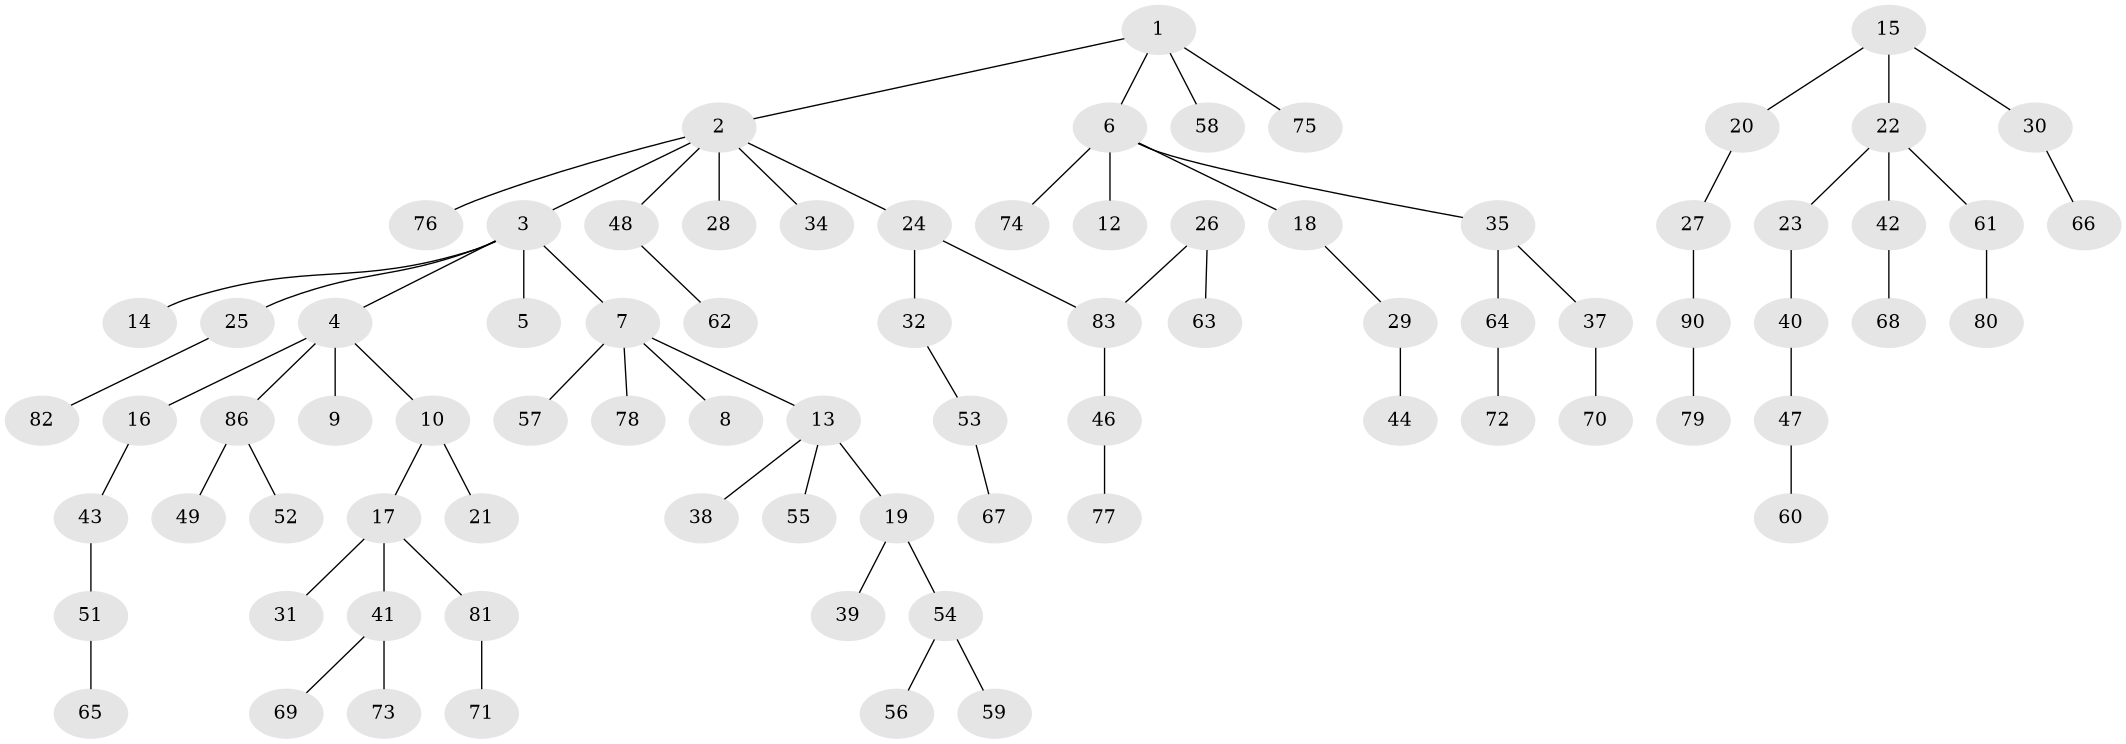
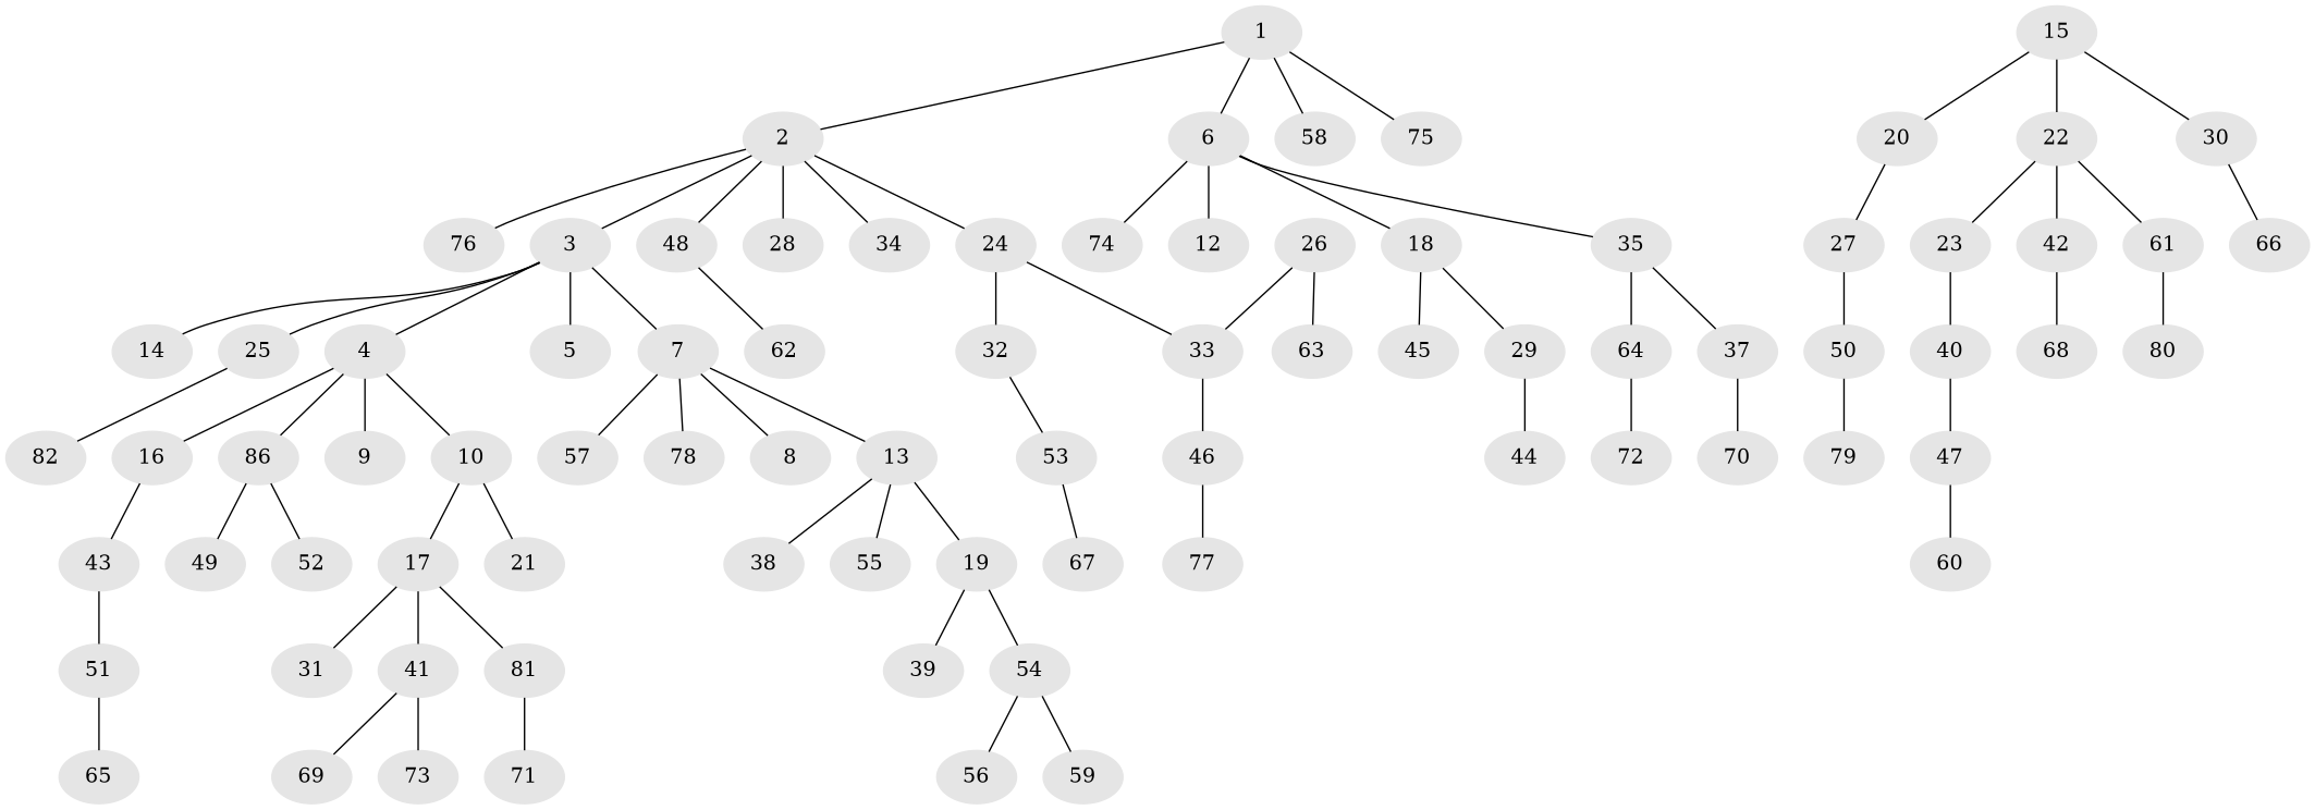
  graph {
    node [color=gray90 style=filled]
    edge [weight=1.0]
    1
    2
    6
    58
    75
    3
    24
    28
    34
    48
    76
    12
    18
    35
    74
    4
    5
    7
    14
    25
    32
-   33 [label=83]
+   33
    62
    9
    10
    16
    n27 [label=86]
    8
    13
    57
    78
    82
    17
    21
    43
    49
    52
    29
+   45
    37
    64
    19
    38
    55
    31
    41
    81
    15
    20
    22
    30
    39
    54
    27
    23
    42
    61
    66
    51
    69
    73
    71
    44
    56
    59
-   50 [label=90]
+   50
    40
    68
    80
    47
    26
    63
    53
    46
    79
    67
    77
    70
    72
    60
    65
    1 -- 2
    1 -- 6
    1 -- 58
    1 -- 75
    2 -- 3
    2 -- 24
    2 -- 28
    2 -- 34
    2 -- 48
    2 -- 76
    6 -- 12
    6 -- 18
    6 -- 35
    6 -- 74
    3 -- 4
    3 -- 5
    3 -- 7
    3 -- 14
    3 -- 25
    24 -- 32
    24 -- 33
    48 -- 62
    18 -- 29
+   18 -- 45
    35 -- 37
    35 -- 64
    4 -- 9 [weight=2.0]
    4 -- 10
    4 -- 16
    4 -- n27
    7 -- 8
    7 -- 13
    7 -- 57
    7 -- 78
    25 -- 82
    32 -- 53
    33 -- 46
    10 -- 17
    10 -- 21 [weight=2.0]
    16 -- 43
    n27 -- 49
    n27 -- 52
    13 -- 19
    13 -- 38
    13 -- 55
    17 -- 31
    17 -- 41
    17 -- 81
    43 -- 51
    29 -- 44
    37 -- 70
    64 -- 72
    19 -- 39
    19 -- 54
    41 -- 69
    41 -- 73
    81 -- 71
    15 -- 20
    15 -- 22
    15 -- 30
    20 -- 27
    22 -- 23
    22 -- 42
    22 -- 61
    30 -- 66
    54 -- 56
    54 -- 59
    27 -- 50
    23 -- 40
    42 -- 68
    61 -- 80
    51 -- 65
    50 -- 79 [weight=2.0]
    40 -- 47
    47 -- 60
    26 -- 33
    26 -- 63
    53 -- 67
    46 -- 77
  }
